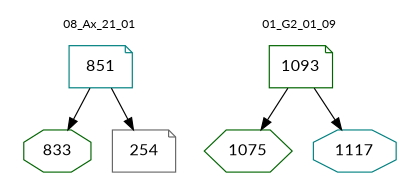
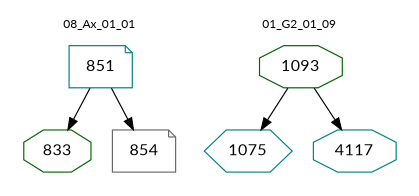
  digraph {
    fontname=Lato
    node [color=teal fontname=Lato shape=octagon]
    edge [color=black fontname=Lato]
    n1 [label=851 shape=note]
    n2 [color=darkgreen label=833]
-   n3 [color=gray40 label=254 shape=note]
-   n4 [color=darkgreen label=1093 shape=note]
-   n5 [color=darkgreen label=1075 shape=hexagon]
-   n6 [label=1117]
+   n3 [color=gray40 label=854 shape=note]
+   n4 [color=darkgreen label=1093]
+   n5 [label=1075 shape=hexagon]
+   n6 [label=4117]
    subgraph cluster_1 {
      color=white
      fontsize=10
-     label="08_Ax_21_01"
+     label="08_Ax_01_01"
      n1
      n2
      n3
    }
    subgraph cluster_2 {
      color=white
      fontsize=10
      label="01_G2_01_09"
      n4
      n5
      n6
    }
    n1 -> n2
    n1 -> n3
    n4 -> n5
    n4 -> n6
  }
